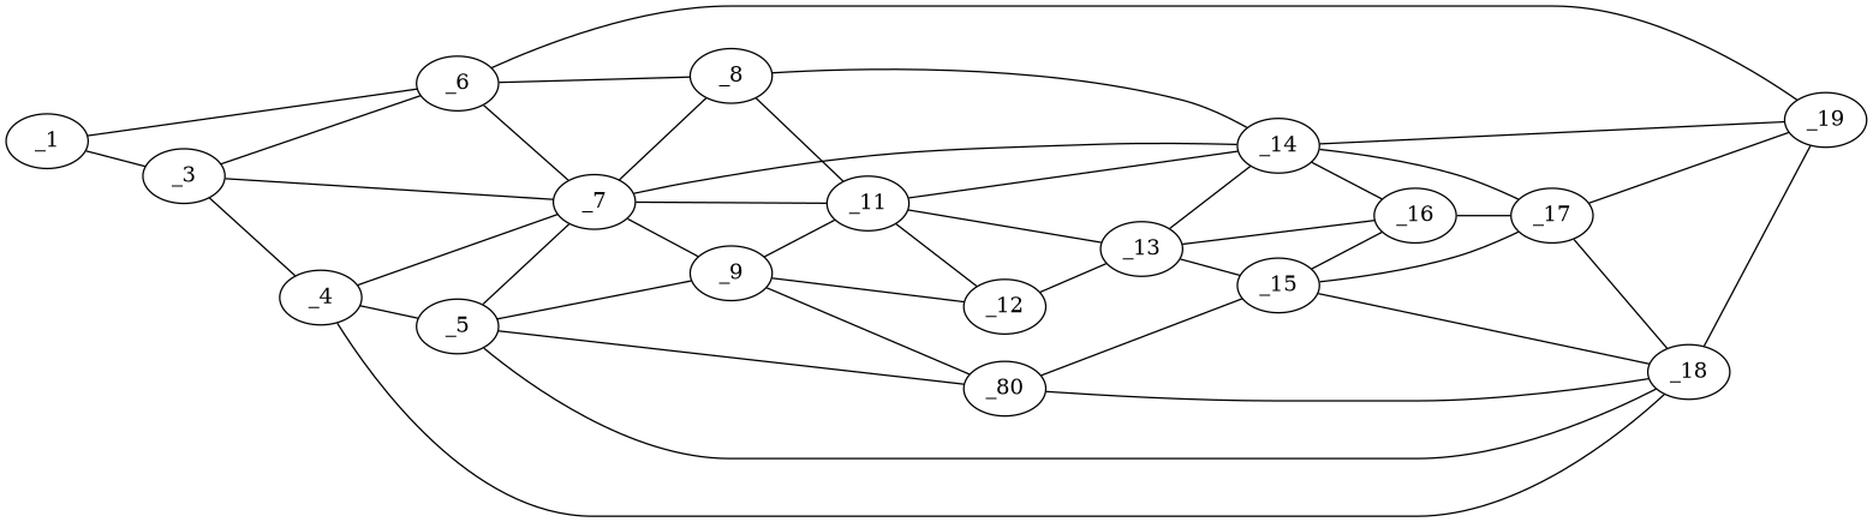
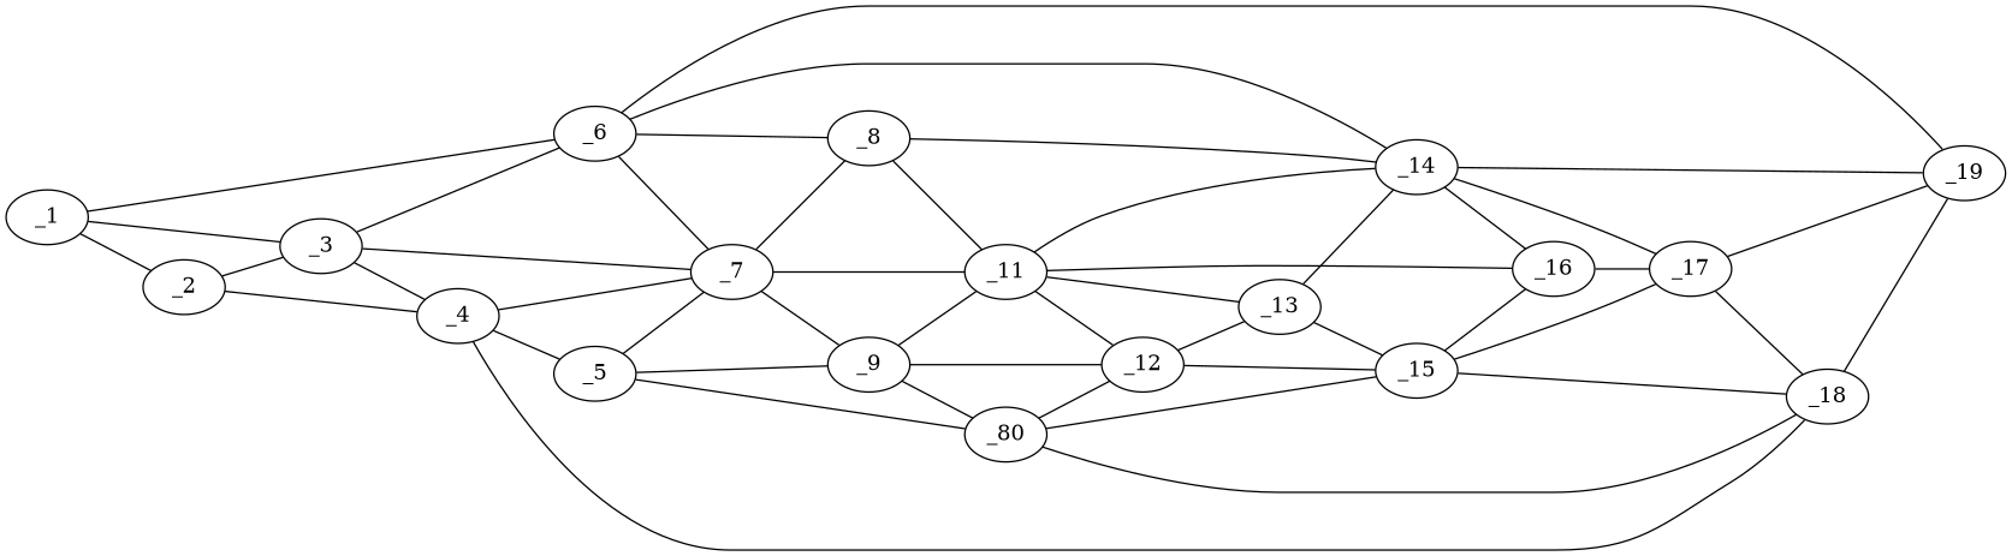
  graph {
    rankdir=LR
    node [x=126 y=16]
    edge [valence=2]
    _1 [x=20 y=26]
    _6 [x=69 y=72]
+   _2 [x=27 y=22]
    _3 [x=36 y=20]
    _19 [y=84]
    _7 [x=78 y=55]
    _8 [x=79 y=67]
    _14 [x=106 y=74]
    _4 [x=49]
    _9 [x=84 y=48]
    _11 [x=93 y=61]
    _16 [x=117 y=65]
    _17 [x=123 y=71]
    _5 [x=55]
    _18 [y=2]
    n16 [label=_80 x=89 y=41]
    _12 [x=99 y=51]
    _13 [x=101 y=62]
    _15 [x=110 y=44]
    _1 -- _6
+   _1 -- _2 [valence=1]
    _1 -- _3 [valence=1]
    _6 -- _19
    _6 -- _7
    _6 -- _8 [valence=1]
-   _7 -- _14
+   _6 -- _14
+   _2 -- _3 [valence=1]
+   _2 -- _4 [valence=1]
    _3 -- _6
    _3 -- _7 [valence=1]
    _3 -- _4
    _7 -- _8
    _7 -- _9
    _7 -- _11 [valence=1]
    _8 -- _14 [valence=1]
    _8 -- _11
    _14 -- _19 [valence=1]
    _14 -- _16
    _14 -- _17 [valence=1]
    _4 -- _7
    _4 -- _5
    _4 -- _18 [valence=1]
    _9 -- _11
    _9 -- n16 [valence=1]
    _9 -- _12
    _11 -- _14
    _11 -- _12 [valence=1]
    _11 -- _13
    _16 -- _17
    _17 -- _19 [valence=1]
    _17 -- _18
    _5 -- _7 [valence=1]
    _5 -- _9
-   _5 -- _18
    _5 -- n16
    _18 -- _19 [valence=1]
    n16 -- _18
+   n16 -- _12
    n16 -- _15
    _12 -- _13
+   _12 -- _15
    _13 -- _14
-   _13 -- _16
+   _11 -- _16
    _13 -- _15 [valence=1]
    _15 -- _16
    _15 -- _17 [valence=1]
    _15 -- _18
  }
